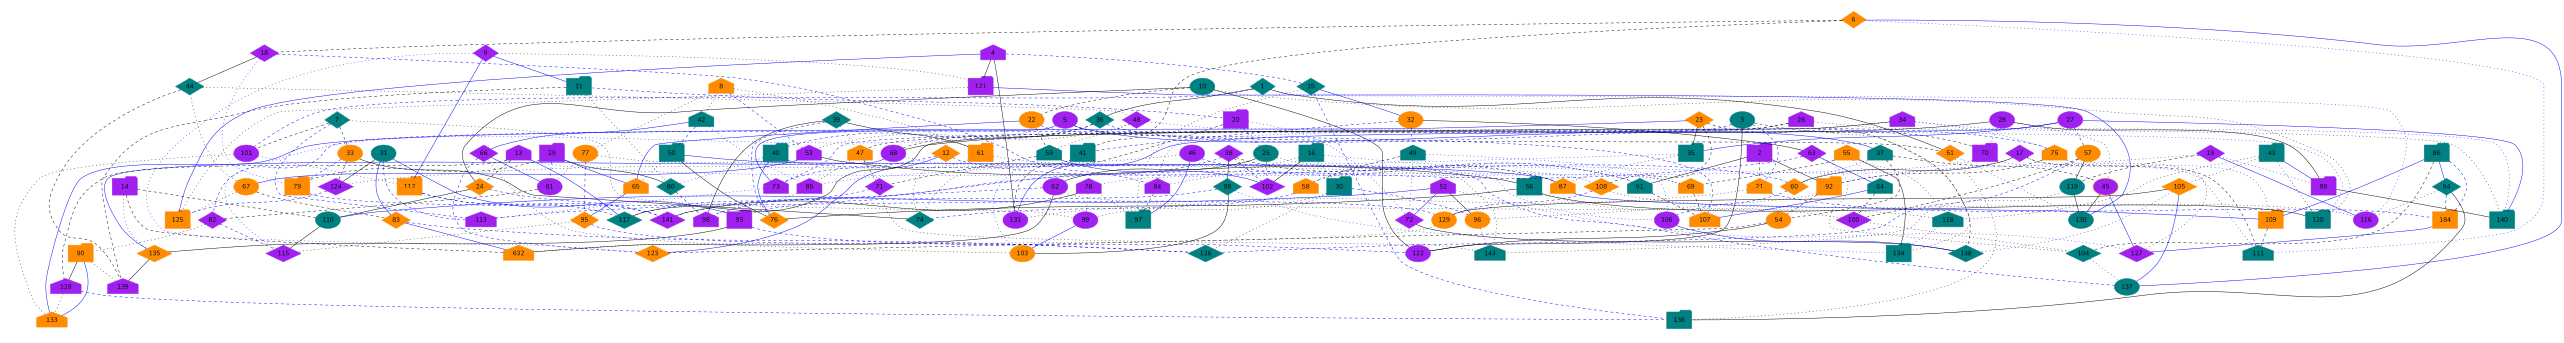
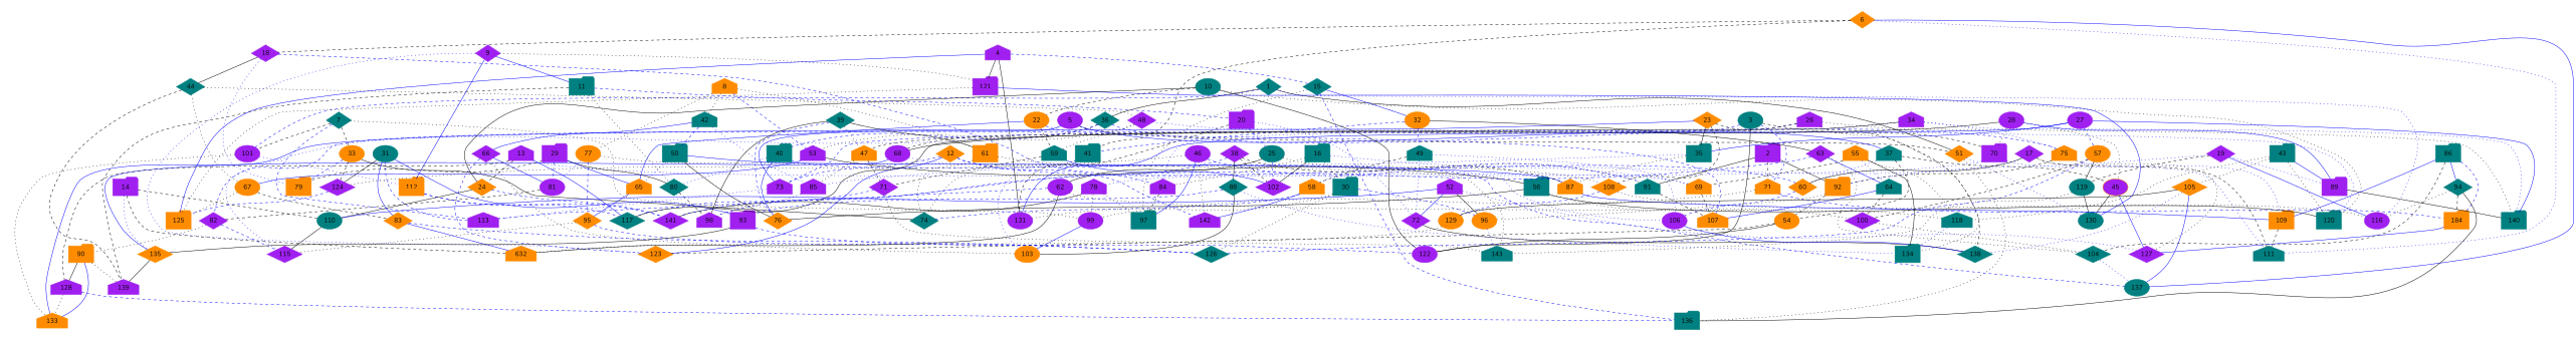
  graph {
    fontname=Nunito
    node [color=purple fontname=Nunito shape=diamond style=filled]
    edge [color=black fontname=Nunito style=dashed]
    1 [color=teal]
    36 [color=teal]
    51 [color=darkorange]
    101 [shape=ellipse]
    116 [shape=ellipse]
    68 [shape=ellipse]
    75 [color=darkorange shape=house]
    40 [color=teal shape=folder]
    136 [color=teal shape=folder]
    130 [color=teal shape=ellipse]
    112 [color=darkorange shape=folder]
    133 [color=darkorange shape=house]
    2 [shape=folder]
    21 [color=darkorange shape=house]
    91 [color=teal shape=house]
    92 [color=darkorange shape=folder]
    99 [shape=ellipse]
    n18 [color=darkorange label=184 shape=folder]
    107 [color=darkorange shape=house]
    54 [color=darkorange shape=ellipse]
    96 [color=darkorange shape=ellipse]
+   142 [shape=house]
    3 [color=teal shape=ellipse]
    70 [shape=folder]
    82
    122 [shape=ellipse]
    111 [color=teal shape=house]
    78 [shape=house]
    115
    90 [color=darkorange shape=folder]
    4 [shape=house]
    15 [color=teal]
    121 [shape=folder]
    125 [color=darkorange shape=folder]
    131 [shape=ellipse]
    32 [color=darkorange shape=ellipse]
    97 [color=teal shape=folder]
    5 [shape=ellipse]
    37 [color=teal shape=house]
    73 [shape=house]
    60 [color=darkorange]
    45 [color=darkorange fillcolor=purple shape=ellipse]
    113 [shape=house]
    6 [color=darkorange]
    18
    41 [color=teal shape=folder]
    137 [color=teal shape=ellipse]
    84 [shape=house]
    44 [color=teal]
    79 [color=darkorange shape=folder]
    74 [color=teal]
    103 [color=darkorange shape=ellipse]
    7 [color=teal]
    33 [color=darkorange shape=ellipse]
    124
    8 [color=darkorange shape=house]
    42 [color=teal shape=house]
    53 [shape=house]
    61 [color=darkorange shape=folder]
    77 [color=darkorange shape=ellipse]
    85 [shape=house]
    50 [color=teal shape=folder]
    66
    67 [color=darkorange shape=ellipse]
    56 [color=teal shape=folder]
    108 [color=darkorange]
    81 [shape=ellipse]
    95 [color=darkorange]
    143 [color=teal shape=house]
    9
    11 [color=teal shape=folder]
    123 [color=darkorange]
    20 [shape=folder]
    80 [color=teal]
    139 [shape=house]
    117 [color=teal]
    141
    10 [color=teal shape=ellipse]
    22 [color=darkorange shape=ellipse]
    24 [color=darkorange]
    120 [color=teal shape=folder]
    59 [color=teal shape=house]
    65 [color=darkorange shape=house]
    110 [color=teal shape=ellipse]
    25 [color=teal shape=ellipse]
    72
    98 [shape=house]
    12 [color=darkorange]
    106 [shape=ellipse]
    13 [shape=house]
    69 [color=darkorange shape=house]
    128 [shape=house]
    14 [shape=folder]
    n94 [color=darkorange label=632 shape=house]
    135 [color=darkorange]
    49 [color=teal shape=house]
    63
    16 [color=teal shape=folder]
    30 [color=teal shape=folder]
    102
    126 [color=teal]
    17
    58 [color=darkorange shape=house]
    127
    48
    129 [color=darkorange shape=ellipse]
    19
    89 [shape=folder]
    119 [color=teal shape=ellipse]
    140 [color=teal shape=folder]
    62 [shape=ellipse]
    138 [color=teal]
    71
    23 [color=darkorange]
    35 [color=teal shape=folder]
    87 [color=darkorange shape=house]
    118 [color=teal shape=house]
    26 [shape=house]
    47 [color=darkorange shape=house]
    134 [color=teal shape=folder]
    27 [shape=ellipse]
    57 [color=darkorange shape=ellipse]
    100
    28 [shape=ellipse]
    29 [shape=folder]
    31 [color=teal shape=ellipse]
    83 [color=darkorange]
    93 [shape=folder]
    64 [color=teal shape=house]
    104 [color=teal]
    34 [shape=house]
    109 [color=darkorange shape=folder]
    76 [color=darkorange]
    38
    88 [color=teal]
    39 [color=teal]
    43 [color=teal shape=folder]
    105 [color=darkorange]
    46 [shape=ellipse]
    52 [shape=house]
    55 [color=darkorange shape=house]
    86 [color=teal shape=folder]
    94 [color=teal]
    1 -- 36 [style=solid]
    1 -- 51 [style=solid]
    1 -- 101 [color=blue]
    1 -- 116 [color=blue style=dotted]
    36 -- 68
    36 -- 75 [color=blue]
    36 -- 40 [color=blue]
    51 -- 136 [style=dotted]
    51 -- 130 [color=blue style=dotted]
    101 -- 112 [color=blue style=dotted]
    101 -- 133 [style=dotted]
    68 -- 106 [color=blue style=dotted]
    68 -- 135 [color=blue style=solid]
    75 -- 92
    75 -- 109 [color=blue style=dotted]
    40 -- 137 [color=blue]
    40 -- 80 [color=blue style=dotted]
    40 -- 76 [color=blue style=solid]
    112 -- 117 [color=blue]
    112 -- 141 [color=blue]
    2 -- 21
    2 -- 91 [style=solid]
    2 -- 92 [style=solid]
    21 -- 99 [style=dotted]
    21 -- n18 [color=blue]
    91 -- 107
    92 -- 54
    92 -- 96 [style=dotted]
    99 -- 103 [color=blue style=solid]
    n18 -- 127 [color=blue style=solid]
    54 -- 122 [style=solid]
    54 -- 123
    96 -- 143 [color=blue style=dotted]
    3 -- 21 [color=blue]
    3 -- 70
    3 -- 82 [color=blue]
    3 -- 122 [style=solid]
    70 -- 111 [color=blue style=dotted]
    70 -- 78 [color=blue style=dotted]
    82 -- 115 [color=blue]
    82 -- 90 [style=dotted]
    78 -- 99 [style=dotted]
    78 -- 97 [style=dotted]
    78 -- 141 [style=solid]
    90 -- 133 [color=blue style=solid]
    90 -- 139 [style=dotted]
    90 -- 128 [style=solid]
    4 -- 15 [color=blue]
    4 -- 121 [style=solid]
    4 -- 125 [color=blue style=solid]
    4 -- 131 [style=solid]
    15 -- 136 [color=blue]
    15 -- 32 [color=blue style=solid]
    15 -- 97 [style=dotted]
    121 -- 130 [color=blue style=solid]
    121 -- 125 [style=dotted]
    32 -- 41 [color=blue]
    32 -- 49 [color=blue]
    32 -- 63 [style=solid]
    5 -- 51
    5 -- 115 [color=blue style=dotted]
    5 -- 37 [color=blue style=solid]
    5 -- 73 [color=blue style=solid]
    37 -- 54
    37 -- 60 [color=blue style=dotted]
    37 -- 45
    73 -- 113 [color=blue style=dotted]
    60 -- 106 [color=blue]
    45 -- 130 [style=solid]
    45 -- 127 [color=blue style=solid]
    6 -- 111 [color=blue style=dotted]
    6 -- 18
    6 -- 41
    6 -- 137 [color=blue style=solid]
    18 -- 84 [color=blue]
    18 -- 44 [style=solid]
    18 -- 79 [color=blue style=dotted]
    41 -- 74 [style=dotted]
    41 -- 103 [color=blue style=dotted]
    84 -- 97
    44 -- 67 [style=dotted]
    44 -- 139
    44 -- 48 [style=dotted]
-   79 -- 129 [color=blue]
    7 -- 101
    7 -- 99 [style=dotted]
    7 -- 113 [color=blue]
    7 -- 33
    33 -- 79 [color=blue]
    33 -- 74 [style=solid]
    33 -- 124
    124 -- 125 [color=blue]
    8 -- 42 [style=dotted]
    8 -- 53 [color=blue]
    8 -- 61 [style=dotted]
    8 -- 77 [style=dotted]
    42 -- 85 [color=blue style=dotted]
    42 -- 50 [color=blue]
    42 -- 66 [color=blue style=solid]
    53 -- 67 [color=blue style=solid]
    53 -- 56 [style=solid]
    61 -- 74 [style=dotted]
    61 -- 108 [style=dotted]
    77 -- 81 [color=blue style=dotted]
    77 -- 95 [color=blue]
    77 -- 143 [style=dotted]
    85 -- 98 [style=dotted]
    50 -- 65 [color=blue style=dotted]
    50 -- 87 [color=blue style=solid]
    50 -- 76 [style=solid]
    66 -- 103 [style=dotted]
    66 -- 81 [color=blue style=solid]
    66 -- 123 [color=blue]
    67 -- 125 [style=dotted]
    67 -- 83
    56 -- 120 [style=solid]
    56 -- 100 [style=dotted]
    56 -- 76 [style=solid]
    108 -- 116 [style=dotted]
    108 -- 129 [color=blue]
    81 -- 82
    95 -- 115 [style=dotted]
    95 -- 126 [color=blue]
    9 -- 112 [color=blue style=solid]
    9 -- 121 [style=dotted]
    9 -- 11 [color=blue style=solid]
    9 -- 123 [color=blue style=dotted]
    11 -- 20 [color=blue]
    11 -- 80 [style=dotted]
    11 -- 139
    20 -- 131
    20 -- 25 [color=blue]
    20 -- 72 [color=blue style=dotted]
    80 -- 98
    10 -- 122 [style=solid]
    10 -- 22
    10 -- 24 [style=solid]
    10 -- 120 [style=dotted]
    22 -- 107 [color=blue]
    22 -- 59
    22 -- 65 [color=blue style=solid]
    24 -- 141 [color=blue]
    24 -- 110 [style=solid]
    59 -- 102 [color=blue style=solid]
    59 -- 71
    65 -- 95 [color=blue style=solid]
    110 -- 115 [style=solid]
    25 -- 91 [style=dotted]
    25 -- 102 [color=blue]
    25 -- 62 [style=solid]
    72 -- 138 [style=solid]
+   12 -- 142 [color=blue]
    12 -- 73 [color=blue]
    12 -- 60 [color=blue]
    12 -- 123 [color=blue style=solid]
    106 -- 138 [color=blue style=solid]
    13 -- 117 [color=blue style=solid]
    13 -- 24
    13 -- 69 [color=blue style=dotted]
    13 -- 128
    69 -- 107
    128 -- 136 [color=blue]
    128 -- 133 [style=dotted]
    14 -- 110
    14 -- n94
    14 -- 135 [color=blue style=dotted]
    135 -- 139 [style=solid]
    49 -- 72 [color=blue style=dotted]
    49 -- 106 [color=blue style=dotted]
    49 -- 58
    63 -- 141 [color=blue]
    63 -- 64 [color=blue style=solid]
    63 -- 104 [style=dotted]
    16 -- 84 [style=dotted]
    16 -- 69 [color=blue style=dotted]
    16 -- 30 [style=dotted]
    16 -- 102 [style=solid]
    30 -- 96 [color=blue]
    30 -- 131 [style=dotted]
    30 -- 126 [style=dotted]
    17 -- 111
    17 -- 60 [style=solid]
    17 -- 58 [color=blue style=dotted]
    17 -- 127 [style=dotted]
+   58 -- 142 [color=blue style=solid]
    58 -- 74 [color=blue]
    48 -- 53 [style=dotted]
    48 -- 120 [color=blue style=dotted]
    48 -- 59 [style=dotted]
    129 -- n94 [style=dotted]
    19 -- 116 [color=blue style=solid]
    19 -- 92 [color=blue style=dotted]
    19 -- 89 [color=blue style=dotted]
    19 -- 119
    89 -- 140 [style=solid]
    119 -- 130 [style=solid]
    119 -- 143 [style=dotted]
    62 -- 113 [color=blue]
    62 -- n94 [style=solid]
    62 -- 118 [style=dotted]
    71 -- 143 [style=dotted]
    71 -- 117 [color=blue]
    23 -- 133 [color=blue style=solid]
    23 -- 108
    23 -- 138
    23 -- 35 [style=solid]
    35 -- 85 [color=blue style=dotted]
    35 -- 87 [style=dotted]
    87 -- 109 [color=blue style=solid]
    118 -- 134 [color=blue style=dotted]
    26 -- 73 [color=blue]
    26 -- 140 [style=dotted]
    26 -- 47
    26 -- 134 [style=dotted]
    47 -- 85 [style=dotted]
    47 -- 71
    27 -- 131 [color=blue style=solid]
    27 -- 140 [color=blue style=solid]
    27 -- 35 [color=blue style=solid]
    27 -- 57 [color=blue]
    57 -- 126 [color=blue]
    57 -- 119 [style=solid]
    57 -- 100
    100 -- 104 [style=dotted]
    28 -- 68 [style=solid]
    28 -- 70 [style=dotted]
    28 -- 45 [style=dotted]
-   28 -- 89 [style=solid]
+   28 -- 89 [color=blue style=solid]
    29 -- 79
    29 -- 81 [color=blue]
    29 -- 80 [style=solid]
    29 -- 65 [color=blue style=solid]
    31 -- 113 [color=blue]
    31 -- 124 [style=solid]
    31 -- 83 [color=blue style=solid]
    31 -- 93 [color=blue style=solid]
    83 -- n94 [color=blue style=solid]
    83 -- 126 [color=blue]
    93 -- 122 [color=blue]
    93 -- 135 [style=solid]
    64 -- 107 [color=blue style=solid]
    64 -- 100
    104 -- 137 [color=blue style=dotted]
    34 -- 75 [color=blue style=dotted]
    34 -- 84 [color=blue style=dotted]
    34 -- 117 [style=solid]
    34 -- 140 [color=blue style=dotted]
    109 -- 111
    38 -- 98 [color=blue]
    38 -- 102
    38 -- 87
    38 -- 88 [style=solid]
    88 -- 103 [style=solid]
    88 -- 134 [color=blue style=dotted]
    88 -- 93 [color=blue]
    39 -- 61 [style=solid]
    39 -- 98 [style=solid]
    39 -- 47 [style=dotted]
    39 -- 76 [color=blue]
    43 -- 120 [style=dotted]
    43 -- 89 [color=blue style=solid]
    43 -- 118 [style=dotted]
    43 -- 105 [style=dotted]
    105 -- 137 [color=blue style=solid]
    105 -- 129 [style=solid]
    105 -- 138 [color=blue style=dotted]
    46 -- 91 [color=blue]
+   46 -- 142 [style=dotted]
    46 -- 97 [color=blue style=solid]
    46 -- 124 [style=dotted]
    52 -- 96 [style=solid]
    52 -- 110 [color=blue style=solid]
    52 -- 72 [color=blue style=solid]
    52 -- 127 [color=blue style=dotted]
    55 -- 69
    55 -- 118 [style=dotted]
    55 -- 134 [style=solid]
    55 -- 64 [color=blue style=dotted]
    86 -- n18 [color=blue]
    86 -- 104
    86 -- 109 [color=blue style=solid]
    86 -- 94 [color=blue style=solid]
    94 -- 116 [style=dotted]
    94 -- 136 [style=solid]
    94 -- n18
  }
